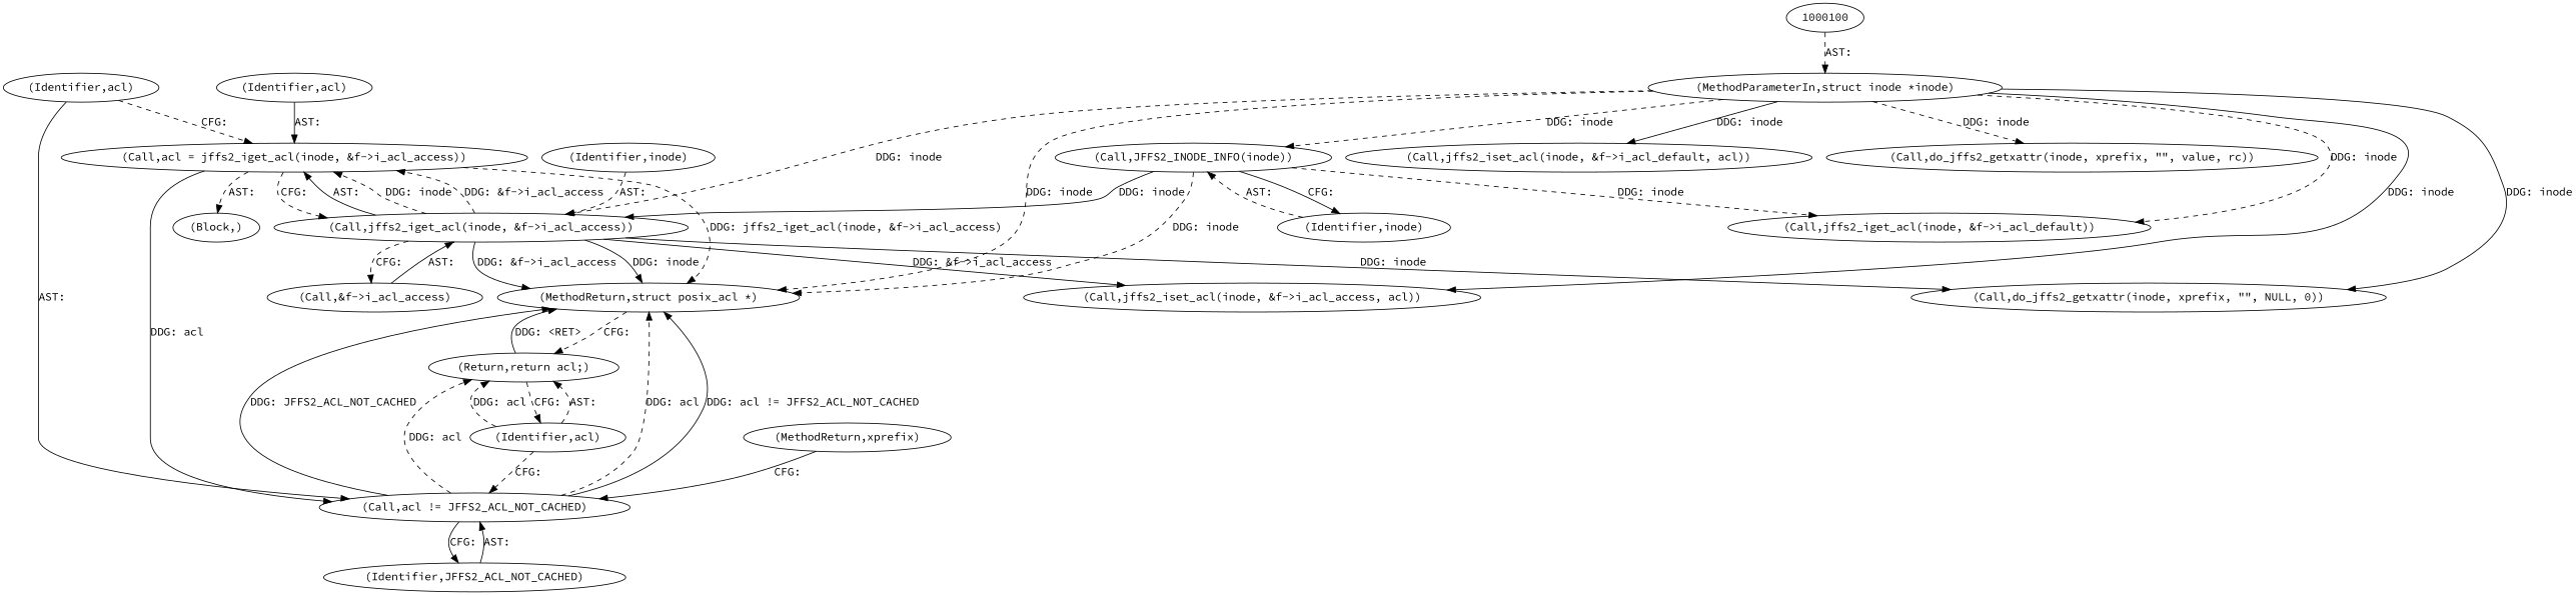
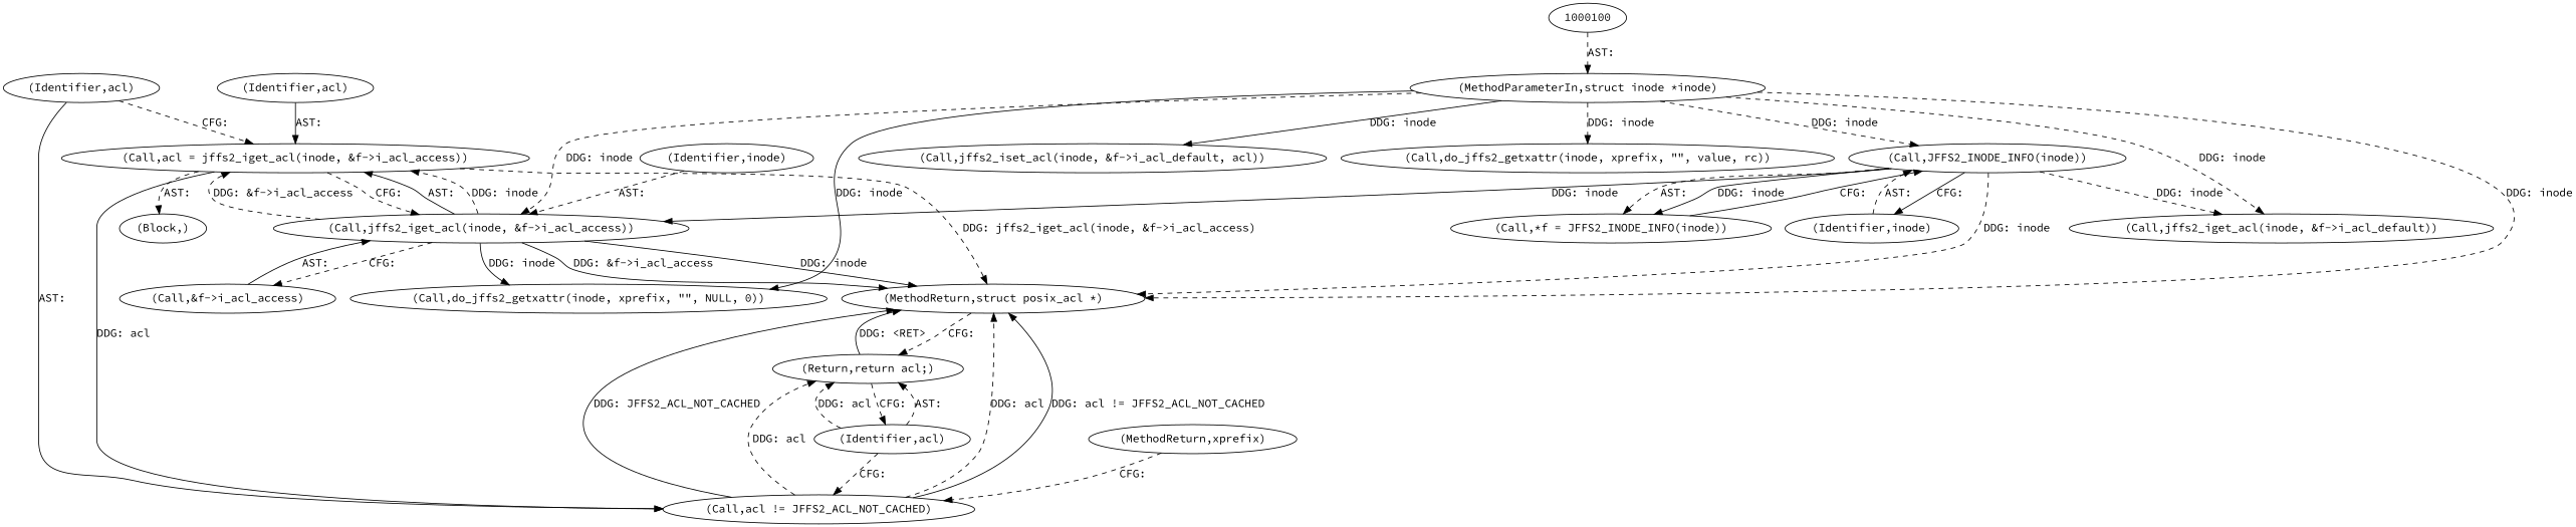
  digraph {
    fontname="Source Code Pro"
    node [fontname="Source Code Pro"]
    edge [fontname="Source Code Pro" style=dashed]
    n1 [label="(Call,acl = jffs2_iget_acl(inode, &f->i_acl_access))"]
    n2 [label="(Call,jffs2_iget_acl(inode, &f->i_acl_access))"]
    n3 [label="(Call,acl != JFFS2_ACL_NOT_CACHED)"]
    n4 [label="(MethodReturn,struct posix_acl *)"]
    n5 [label="(Block,)"]
    n6 [label="(Call,&f->i_acl_access)"]
-   n7 [label="(Call,jffs2_iset_acl(inode, &f->i_acl_access, acl))"]
    n8 [label="(Call,do_jffs2_getxattr(inode, xprefix, \"\", NULL, 0))"]
    n9 [label="(Return,return acl;)"]
-   n10 [label="(Identifier,JFFS2_ACL_NOT_CACHED)"]
    n11 [label="(Call,JFFS2_INODE_INFO(inode))"]
    n12 [label="(Call,jffs2_iget_acl(inode, &f->i_acl_default))"]
+   n13 [label="(Call,*f = JFFS2_INODE_INFO(inode))"]
    n14 [label="(Identifier,inode)"]
    n15 [label="(MethodParameterIn,struct inode *inode)"]
    n16 [label="(Call,jffs2_iset_acl(inode, &f->i_acl_default, acl))"]
    n17 [label="(Call,do_jffs2_getxattr(inode, xprefix, \"\", value, rc))"]
    1000100
    n19 [label="(Identifier,acl)"]
    n20 [label="(Identifier,inode)"]
    n21 [label="(Identifier,acl)"]
    n22 [label="(MethodReturn,xprefix)"]
    n23 [label="(Identifier,acl)"]
    n1 -> n2 [label="CFG: "]
    n1 -> n3 [label="DDG: acl" style=solid]
    n1 -> n4 [label="DDG: jffs2_iget_acl(inode, &f->i_acl_access)"]
    n1 -> n5 [label="AST: "]
    n2 -> n1 [label="AST: " style=solid]
    n2 -> n1 [label="DDG: inode"]
    n2 -> n1 [label="DDG: &f->i_acl_access"]
    n2 -> n4 [label="DDG: inode" style=solid]
    n2 -> n4 [label="DDG: &f->i_acl_access" style=solid]
    n2 -> n6 [label="CFG: "]
-   n2 -> n7 [label="DDG: &f->i_acl_access" style=solid]
    n2 -> n8 [label="DDG: inode" style=solid]
    n3 -> n4 [label="DDG: acl"]
    n3 -> n4 [label="DDG: acl != JFFS2_ACL_NOT_CACHED" style=solid]
    n3 -> n4 [label="DDG: JFFS2_ACL_NOT_CACHED" style=solid]
    n3 -> n9 [label="DDG: acl"]
-   n3 -> n10 [label="CFG: " style=solid]
    n4 -> n9 [label="CFG: "]
    n6 -> n2 [label="AST: " style=solid]
    n9 -> n4 [label="DDG: <RET>" style=solid]
    n9 -> n19 [label="CFG: "]
-   n10 -> n3 [label="AST: " style=solid]
    n11 -> n2 [label="DDG: inode" style=solid]
    n11 -> n4 [label="DDG: inode"]
    n11 -> n12 [label="DDG: inode"]
+   n11 -> n13 [label="AST: "]
+   n11 -> n13 [label="DDG: inode" style=solid]
    n11 -> n14 [label="CFG: " style=solid]
+   n13 -> n11 [label="CFG: " style=solid]
    n14 -> n11 [label="AST: "]
    n15 -> n2 [label="DDG: inode"]
    n15 -> n4 [label="DDG: inode"]
-   n15 -> n7 [label="DDG: inode" style=solid]
    n15 -> n8 [label="DDG: inode" style=solid]
    n15 -> n11 [label="DDG: inode"]
    n15 -> n12 [label="DDG: inode"]
    n15 -> n16 [label="DDG: inode" style=solid]
    n15 -> n17 [label="DDG: inode"]
    1000100 -> n15 [label="AST: "]
    n19 -> n3 [label="CFG: "]
    n19 -> n9 [label="AST: "]
    n19 -> n9 [label="DDG: acl"]
    n20 -> n2 [label="AST: "]
    n21 -> n1 [label="CFG: "]
    n21 -> n3 [label="AST: " style=solid]
-   n22 -> n3 [label="CFG: " style=solid]
+   n22 -> n3 [label="CFG: "]
    n23 -> n1 [label="AST: " style=solid]
  }
